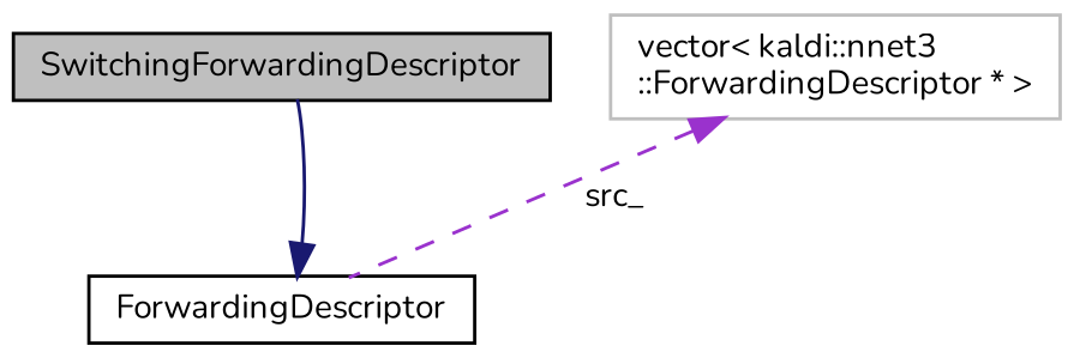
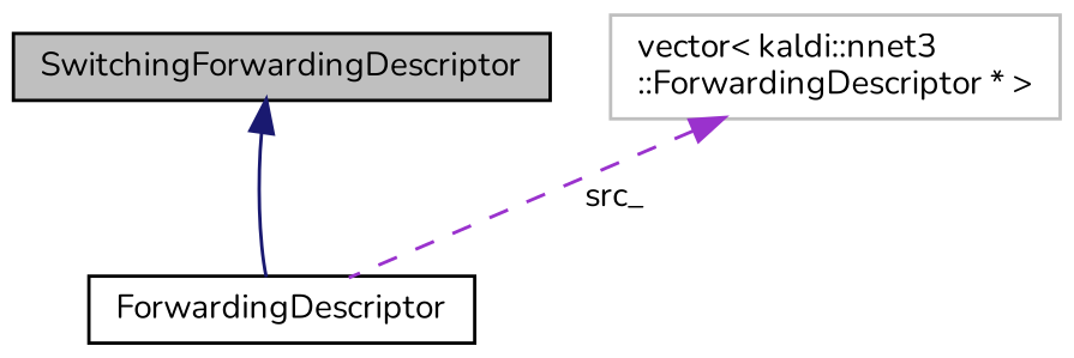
  digraph {
    fontname=Nunito
    node [color=black fillcolor=white fontname=Nunito fontsize=10 shape=record style=filled]
    edge [dir=back fontname=Nunito fontsize=10 labelfontname=Helvetica labelfontsize=10]
    n1 [fillcolor=grey75 fontcolor=black height=0.2 label=SwitchingForwardingDescriptor width=0.4]
    n2 [height=0.2 label=ForwardingDescriptor width=0.4]
    n3 [color=grey75 height=0.2 label="vector\< kaldi::nnet3\l::ForwardingDescriptor * \>" width=0.4]
-   n2 -> n1 [color=midnightblue style=solid]
+   n1 -> n2 [color=midnightblue style=solid]
    n3 -> n2 [color=darkorchid3 label=" src_" style=dashed]
  }
